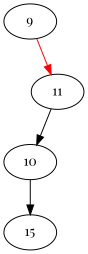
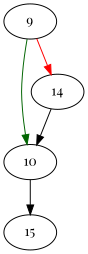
  strict digraph {
    fontname="Playfair Display"
    node [fontname="Playfair Display"]
    edge [fontname="Playfair Display"]
    n1 [entry=true label=9]
    10
-   14 [label=11]
+   14
    15
+   n1 -> 10 [color=darkgreen cond=true]
    n1 -> 14 [color=red cond=false]
    10 -> 15
    14 -> 10
  }
